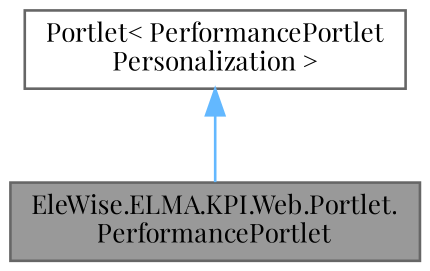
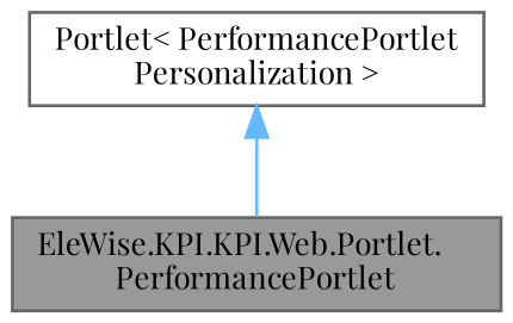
  digraph {
    fontname="Playfair Display"
    node [color=gray40 fontname="Playfair Display" fontsize=10 shape=box style=filled]
-   n1 [fillcolor=grey60 fontcolor=black height=0.2 label="EleWise.ELMA.KPI.Web.Portlet.\lPerformancePortlet" width=0.4]
+   n1 [fillcolor=grey60 fontcolor=black height=0.2 label="EleWise.KPI.KPI.Web.Portlet.\lPerformancePortlet" width=0.4]
    n2 [fillcolor=white height=0.2 label="Portlet\< PerformancePortlet\lPersonalization \>" width=0.4]
    n2 -> n1 [color=steelblue1 dir=back fontname="Playfair Display" fontsize=10 labelfontname=Helvetica labelfontsize=10 style=solid]
  }
